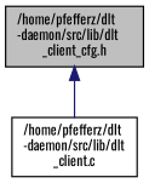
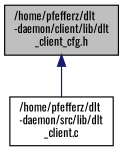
  digraph {
    fontname=Oswald
    node [color=black fontname=Oswald fontsize=10 shape=record style=filled]
-   n1 [fillcolor=grey75 fontcolor=black height=0.2 label="/home/pfefferz/dlt\l-daemon/src/lib/dlt\l_client_cfg.h" width=0.4]
+   n1 [fillcolor=grey75 fontcolor=black height=0.2 label="/home/pfefferz/dlt\l-daemon/client/lib/dlt\l_client_cfg.h" width=0.4]
    n2 [fillcolor=white height=0.2 label="/home/pfefferz/dlt\l-daemon/src/lib/dlt\l_client.c" width=0.4]
    n1 -> n2 [color=midnightblue dir=back fontname=Oswald fontsize=10 labelfontname=FreeSans labelfontsize=10 style=solid]
  }
